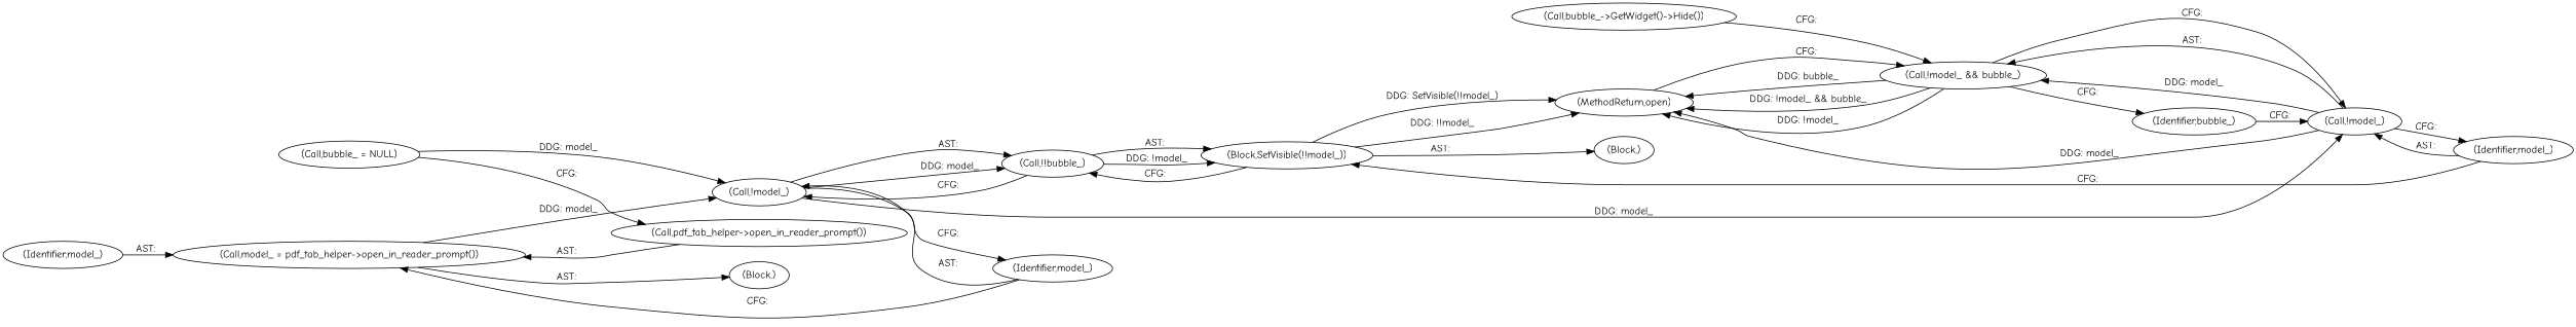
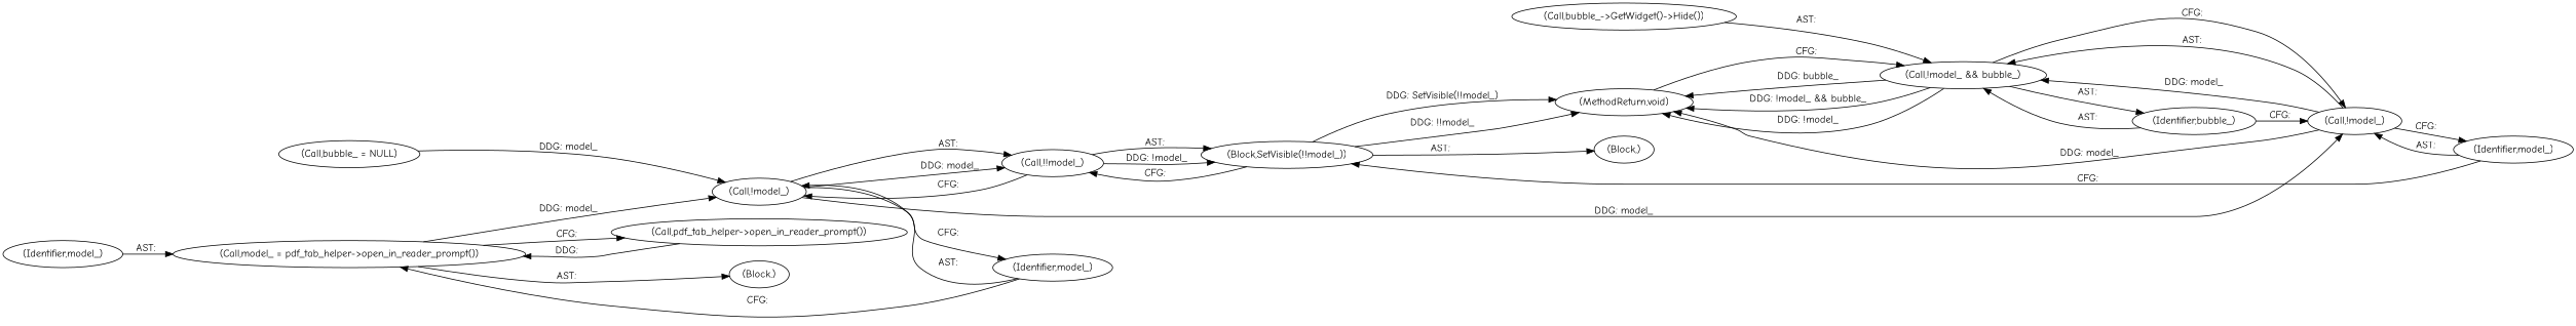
  digraph {
    fontname="Comic Neue"
    rankdir=LR
    node [fontname="Comic Neue"]
    edge [fontname="Comic Neue"]
    n1 [label="(Call,model_ = pdf_tab_helper->open_in_reader_prompt())"]
    n2 [label="(Call,!model_)"]
    n3 [label="(Block,)"]
    n4 [label="(Call,pdf_tab_helper->open_in_reader_prompt())"]
-   n5 [label="(Call,!!bubble_)"]
+   n5 [label="(Call,!!model_)"]
    n6 [label="(Call,!model_)"]
    n7 [label="(Identifier,model_)"]
-   n8 [label="(MethodReturn,open)"]
+   n8 [label="(MethodReturn,void)"]
    n9 [label="(Call,!model_ && bubble_)"]
    n10 [label="(Block,SetVisible(!!model_))"]
    n11 [label="(Identifier,model_)"]
    n12 [label="(Block,)"]
    n13 [label="(Identifier,bubble_)"]
    n14 [label="(Identifier,model_)"]
    n15 [label="(Call,bubble_->GetWidget()->Hide())"]
    n16 [label="(Call,bubble_ = NULL)"]
    n1 -> n2 [label="DDG: model_"]
    n1 -> n3 [label="AST: "]
-   n16 -> n4 [label="CFG: "]
+   n1 -> n4 [label="CFG: "]
    n2 -> n5 [label="AST: "]
    n2 -> n5 [label="DDG: model_"]
    n2 -> n6 [label="DDG: model_"]
    n2 -> n7 [label="CFG: "]
-   n4 -> n1 [label="AST: "]
+   n4 -> n1 [label="DDG: "]
    n5 -> n2 [label="CFG: "]
    n5 -> n10 [label="AST: "]
    n5 -> n10 [label="DDG: !model_"]
    n6 -> n8 [label="DDG: model_"]
    n6 -> n9 [label="AST: "]
    n6 -> n9 [label="DDG: model_"]
    n6 -> n11 [label="CFG: "]
    n7 -> n1 [label="CFG: "]
    n7 -> n2 [label="AST: "]
    n8 -> n9 [label="CFG: "]
    n9 -> n6 [label="CFG: "]
    n9 -> n8 [label="DDG: bubble_"]
    n9 -> n8 [label="DDG: !model_ && bubble_"]
    n9 -> n8 [label="DDG: !model_"]
-   n9 -> n13 [label="CFG: "]
+   n9 -> n13 [label="AST: "]
    n10 -> n5 [label="CFG: "]
    n10 -> n8 [label="DDG: SetVisible(!!model_)"]
    n10 -> n8 [label="DDG: !!model_"]
    n10 -> n12 [label="AST: "]
    n11 -> n6 [label="AST: "]
    n11 -> n10 [label="CFG: "]
    n13 -> n6 [label="CFG: "]
+   n13 -> n9 [label="AST: "]
    n14 -> n1 [label="AST: "]
-   n15 -> n9 [label="CFG: "]
+   n15 -> n9 [label="AST: "]
    n16 -> n2 [label="DDG: model_"]
  }
